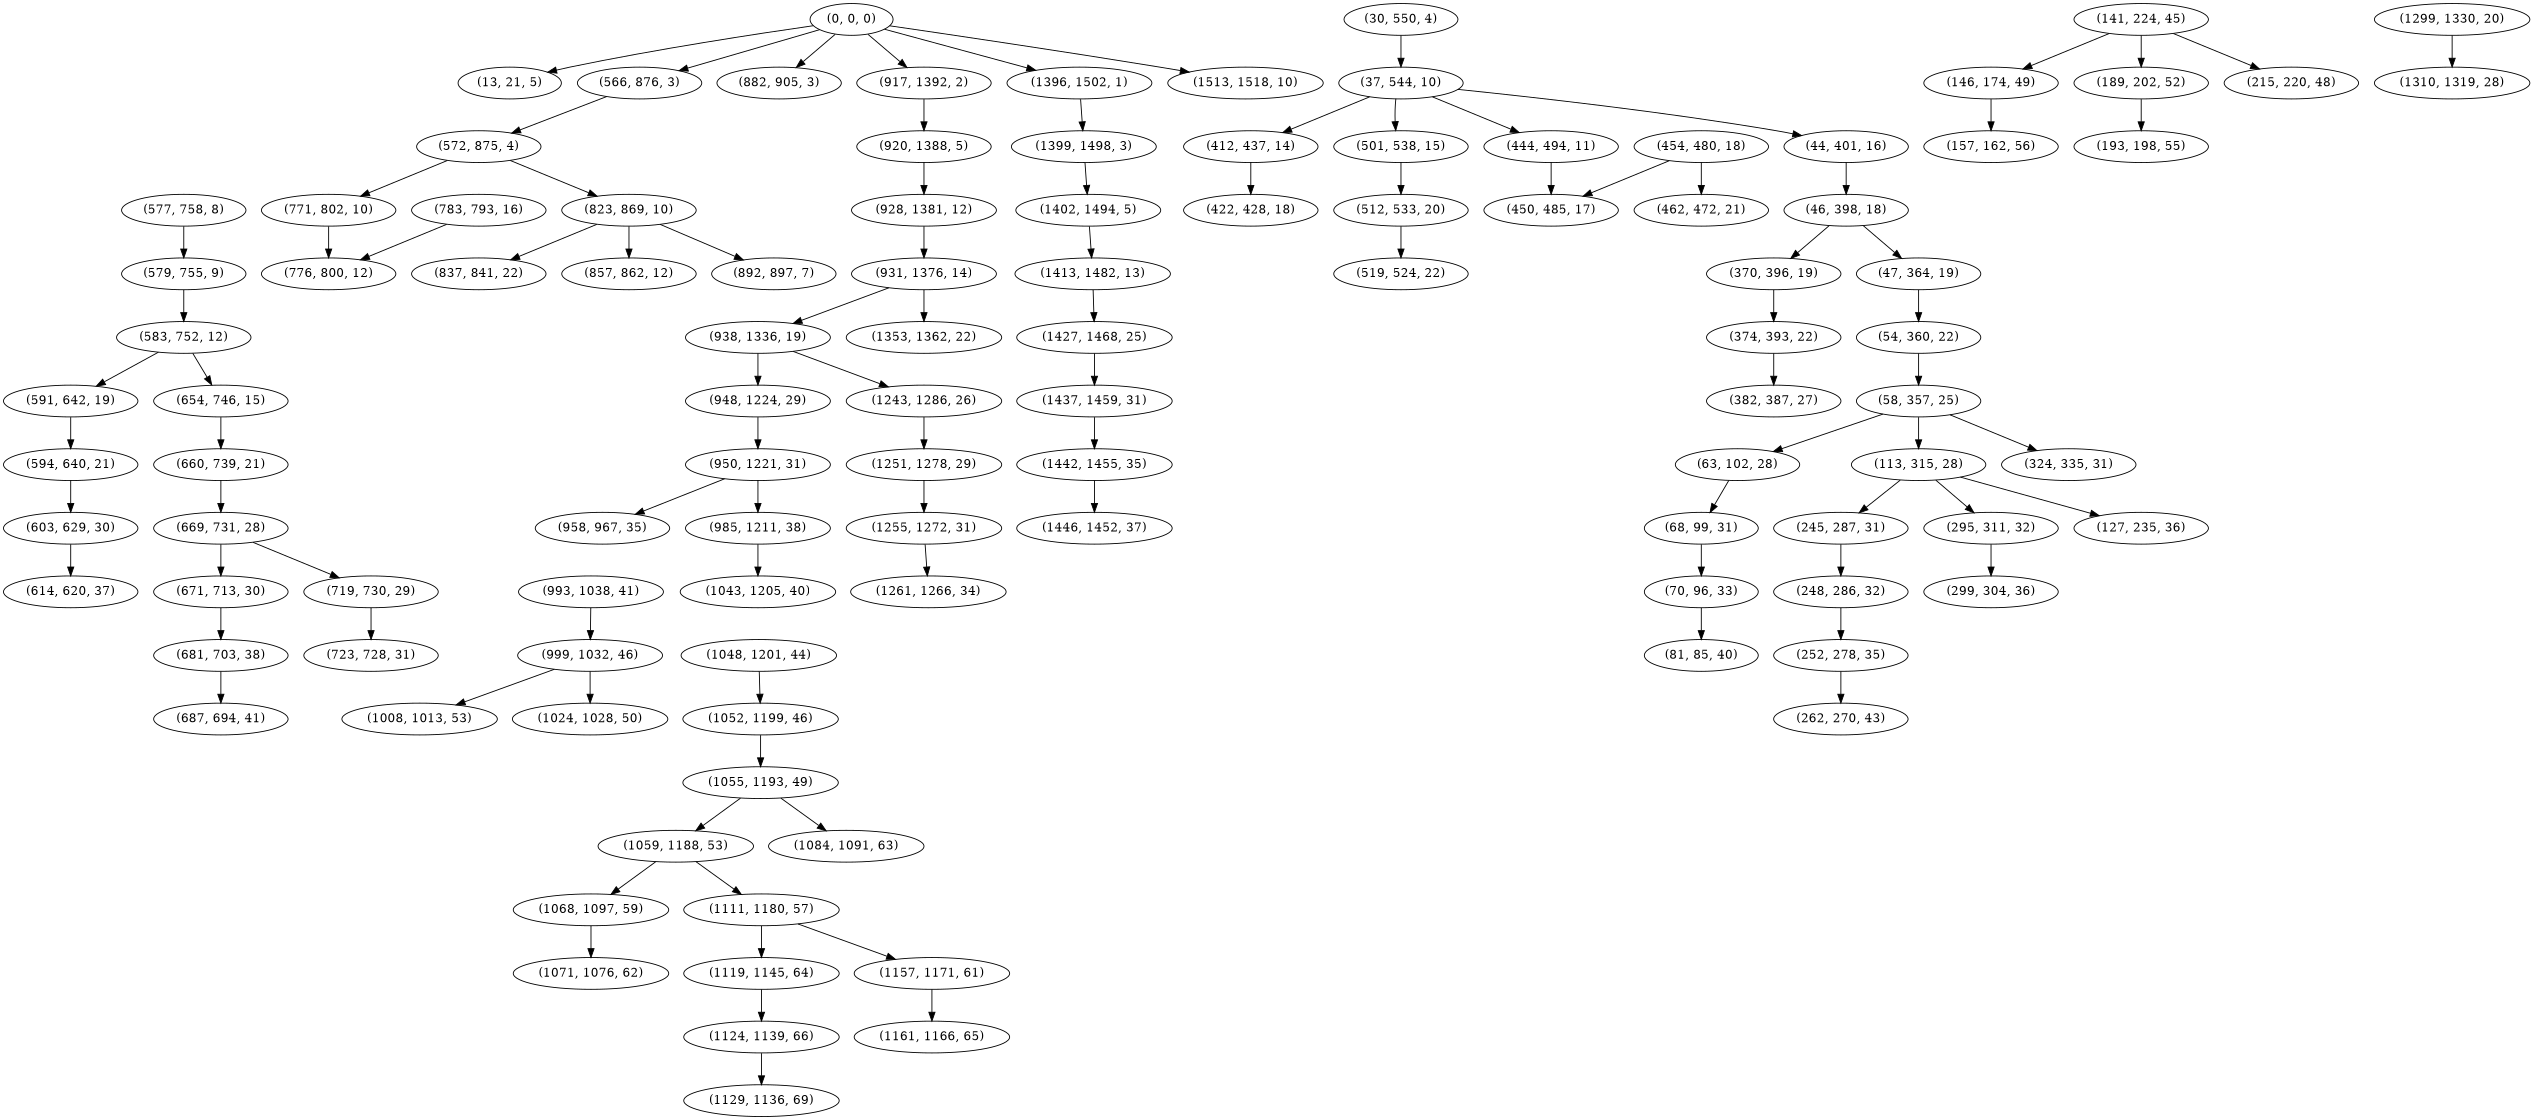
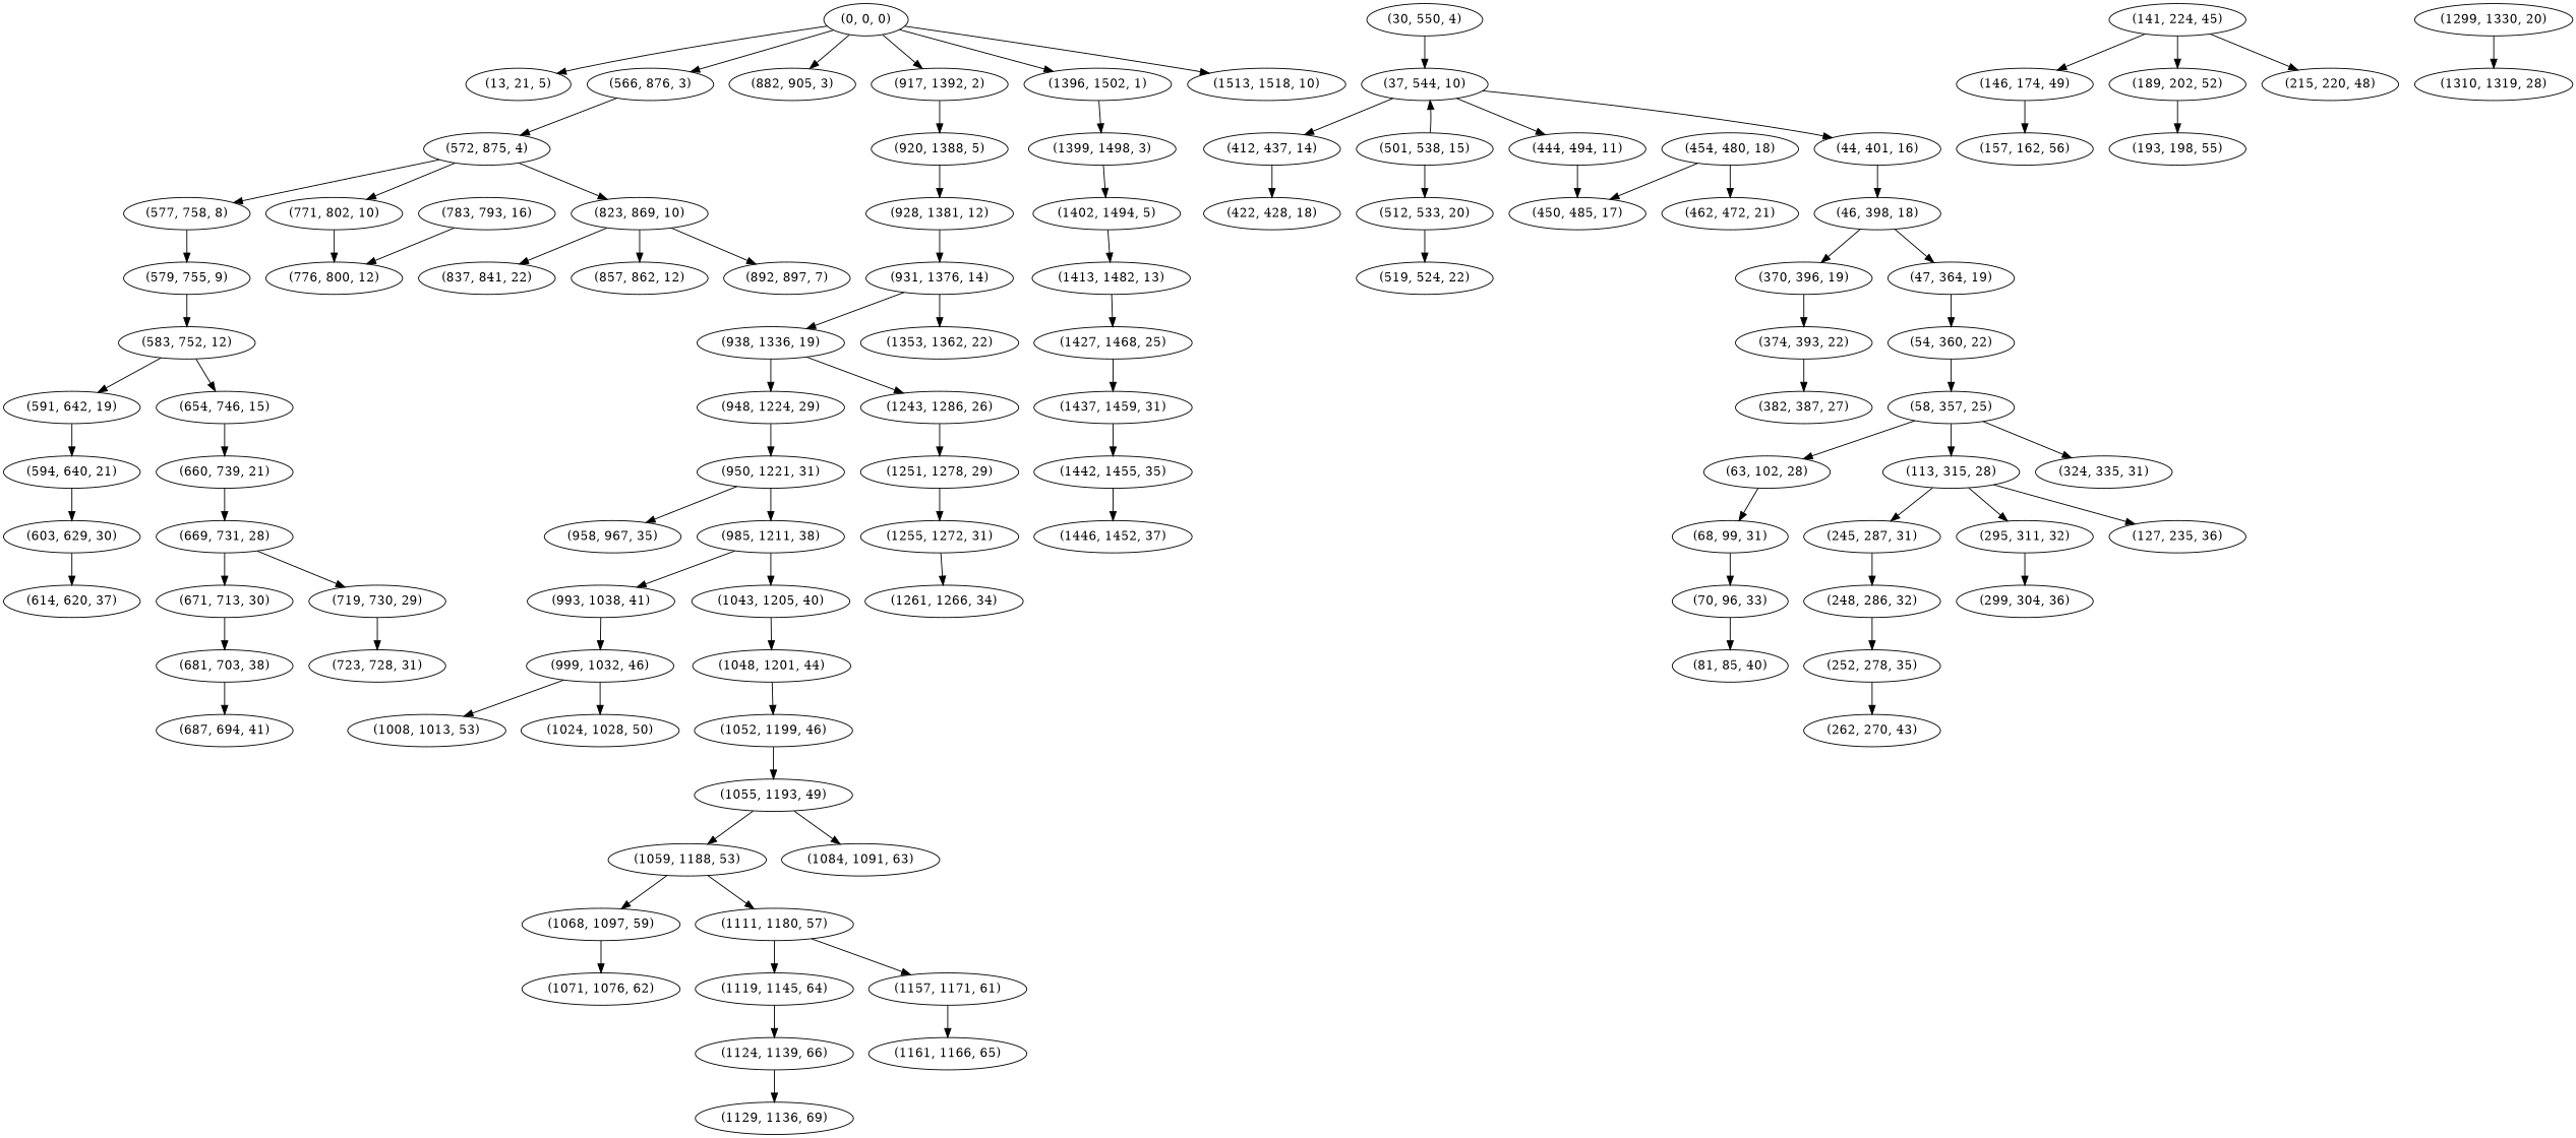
  digraph {
    "(0, 0, 0)"
    "(13, 21, 5)"
    "(566, 876, 3)"
    "(882, 905, 3)"
    "(917, 1392, 2)"
    "(1396, 1502, 1)"
    "(1513, 1518, 10)"
    "(30, 550, 4)"
    "(37, 544, 10)"
    "(572, 875, 4)"
    "(920, 1388, 5)"
    "(1399, 1498, 3)"
    "(44, 401, 16)"
    "(412, 437, 14)"
    "(444, 494, 11)"
    "(501, 538, 15)"
    "(46, 398, 18)"
    "(422, 428, 18)"
    "(450, 485, 17)"
    "(512, 533, 20)"
    "(47, 364, 19)"
    "(370, 396, 19)"
    "(54, 360, 22)"
    "(374, 393, 22)"
    "(58, 357, 25)"
    "(63, 102, 28)"
    "(113, 315, 28)"
    "(324, 335, 31)"
    "(68, 99, 31)"
    "(127, 235, 36)"
    "(245, 287, 31)"
    "(295, 311, 32)"
    "(70, 96, 33)"
    "(81, 85, 40)"
    "(248, 286, 32)"
    "(299, 304, 36)"
    "(141, 224, 45)"
    "(146, 174, 49)"
    "(189, 202, 52)"
    "(215, 220, 48)"
    "(157, 162, 56)"
    "(193, 198, 55)"
    "(252, 278, 35)"
    "(262, 270, 43)"
    "(382, 387, 27)"
    "(454, 480, 18)"
    "(462, 472, 21)"
    "(519, 524, 22)"
    "(577, 758, 8)"
    "(771, 802, 10)"
    "(823, 869, 10)"
    "(579, 755, 9)"
    "(776, 800, 12)"
    "(837, 841, 22)"
    "(857, 862, 12)"
    "(892, 897, 7)"
    "(583, 752, 12)"
    "(591, 642, 19)"
    "(654, 746, 15)"
    "(594, 640, 21)"
    "(660, 739, 21)"
    "(603, 629, 30)"
    "(614, 620, 37)"
    "(669, 731, 28)"
    "(671, 713, 30)"
    "(719, 730, 29)"
    "(681, 703, 38)"
    "(723, 728, 31)"
    "(687, 694, 41)"
    "(783, 793, 16)"
    "(928, 1381, 12)"
    "(931, 1376, 14)"
    "(938, 1336, 19)"
    "(1353, 1362, 22)"
    "(948, 1224, 29)"
    "(1243, 1286, 26)"
    "(950, 1221, 31)"
    "(1251, 1278, 29)"
    "(1299, 1330, 20)"
    "(1310, 1319, 28)"
    "(958, 967, 35)"
    "(985, 1211, 38)"
    "(993, 1038, 41)"
    "(1043, 1205, 40)"
    "(999, 1032, 46)"
    "(1048, 1201, 44)"
    "(1008, 1013, 53)"
    "(1024, 1028, 50)"
    "(1052, 1199, 46)"
    "(1055, 1193, 49)"
    "(1059, 1188, 53)"
    "(1084, 1091, 63)"
    "(1068, 1097, 59)"
    "(1111, 1180, 57)"
    "(1071, 1076, 62)"
    "(1119, 1145, 64)"
    "(1157, 1171, 61)"
    "(1124, 1139, 66)"
    "(1161, 1166, 65)"
    "(1129, 1136, 69)"
    "(1255, 1272, 31)"
    "(1261, 1266, 34)"
    "(1402, 1494, 5)"
    "(1413, 1482, 13)"
    "(1427, 1468, 25)"
    "(1437, 1459, 31)"
    "(1442, 1455, 35)"
    "(1446, 1452, 37)"
    "(0, 0, 0)" -> "(13, 21, 5)"
    "(0, 0, 0)" -> "(566, 876, 3)"
    "(0, 0, 0)" -> "(882, 905, 3)"
    "(0, 0, 0)" -> "(917, 1392, 2)"
    "(0, 0, 0)" -> "(1396, 1502, 1)"
    "(0, 0, 0)" -> "(1513, 1518, 10)"
    "(566, 876, 3)" -> "(572, 875, 4)"
    "(917, 1392, 2)" -> "(920, 1388, 5)"
    "(1396, 1502, 1)" -> "(1399, 1498, 3)"
    "(30, 550, 4)" -> "(37, 544, 10)"
    "(37, 544, 10)" -> "(44, 401, 16)"
    "(37, 544, 10)" -> "(412, 437, 14)"
    "(37, 544, 10)" -> "(444, 494, 11)"
-   "(37, 544, 10)" -> "(501, 538, 15)"
+   "(501, 538, 15)" -> "(37, 544, 10)"
+   "(572, 875, 4)" -> "(577, 758, 8)"
    "(572, 875, 4)" -> "(771, 802, 10)"
    "(572, 875, 4)" -> "(823, 869, 10)"
    "(920, 1388, 5)" -> "(928, 1381, 12)"
    "(1399, 1498, 3)" -> "(1402, 1494, 5)"
    "(44, 401, 16)" -> "(46, 398, 18)"
    "(412, 437, 14)" -> "(422, 428, 18)"
    "(444, 494, 11)" -> "(450, 485, 17)"
    "(501, 538, 15)" -> "(512, 533, 20)"
    "(46, 398, 18)" -> "(47, 364, 19)"
    "(46, 398, 18)" -> "(370, 396, 19)"
    "(512, 533, 20)" -> "(519, 524, 22)"
    "(47, 364, 19)" -> "(54, 360, 22)"
    "(370, 396, 19)" -> "(374, 393, 22)"
    "(54, 360, 22)" -> "(58, 357, 25)"
    "(374, 393, 22)" -> "(382, 387, 27)"
    "(58, 357, 25)" -> "(63, 102, 28)"
    "(58, 357, 25)" -> "(113, 315, 28)"
    "(58, 357, 25)" -> "(324, 335, 31)"
    "(63, 102, 28)" -> "(68, 99, 31)"
    "(113, 315, 28)" -> "(127, 235, 36)"
    "(113, 315, 28)" -> "(245, 287, 31)"
    "(113, 315, 28)" -> "(295, 311, 32)"
    "(68, 99, 31)" -> "(70, 96, 33)"
    "(245, 287, 31)" -> "(248, 286, 32)"
    "(295, 311, 32)" -> "(299, 304, 36)"
    "(70, 96, 33)" -> "(81, 85, 40)"
    "(248, 286, 32)" -> "(252, 278, 35)"
    "(141, 224, 45)" -> "(146, 174, 49)"
    "(141, 224, 45)" -> "(189, 202, 52)"
    "(141, 224, 45)" -> "(215, 220, 48)"
    "(146, 174, 49)" -> "(157, 162, 56)"
    "(189, 202, 52)" -> "(193, 198, 55)"
    "(252, 278, 35)" -> "(262, 270, 43)"
    "(454, 480, 18)" -> "(450, 485, 17)"
    "(454, 480, 18)" -> "(462, 472, 21)"
    "(577, 758, 8)" -> "(579, 755, 9)"
    "(771, 802, 10)" -> "(776, 800, 12)"
    "(823, 869, 10)" -> "(837, 841, 22)"
    "(823, 869, 10)" -> "(857, 862, 12)"
    "(823, 869, 10)" -> "(892, 897, 7)"
    "(579, 755, 9)" -> "(583, 752, 12)"
    "(583, 752, 12)" -> "(591, 642, 19)"
    "(583, 752, 12)" -> "(654, 746, 15)"
    "(591, 642, 19)" -> "(594, 640, 21)"
    "(654, 746, 15)" -> "(660, 739, 21)"
    "(594, 640, 21)" -> "(603, 629, 30)"
    "(660, 739, 21)" -> "(669, 731, 28)"
    "(603, 629, 30)" -> "(614, 620, 37)"
    "(669, 731, 28)" -> "(671, 713, 30)"
    "(669, 731, 28)" -> "(719, 730, 29)"
    "(671, 713, 30)" -> "(681, 703, 38)"
    "(719, 730, 29)" -> "(723, 728, 31)"
    "(681, 703, 38)" -> "(687, 694, 41)"
    "(783, 793, 16)" -> "(776, 800, 12)"
    "(928, 1381, 12)" -> "(931, 1376, 14)"
    "(931, 1376, 14)" -> "(938, 1336, 19)"
    "(931, 1376, 14)" -> "(1353, 1362, 22)"
    "(938, 1336, 19)" -> "(948, 1224, 29)"
    "(938, 1336, 19)" -> "(1243, 1286, 26)"
    "(948, 1224, 29)" -> "(950, 1221, 31)"
    "(1243, 1286, 26)" -> "(1251, 1278, 29)"
    "(950, 1221, 31)" -> "(958, 967, 35)"
    "(950, 1221, 31)" -> "(985, 1211, 38)"
    "(1251, 1278, 29)" -> "(1255, 1272, 31)"
    "(1299, 1330, 20)" -> "(1310, 1319, 28)"
+   "(985, 1211, 38)" -> "(993, 1038, 41)"
    "(985, 1211, 38)" -> "(1043, 1205, 40)"
    "(993, 1038, 41)" -> "(999, 1032, 46)"
+   "(1043, 1205, 40)" -> "(1048, 1201, 44)"
    "(999, 1032, 46)" -> "(1008, 1013, 53)"
    "(999, 1032, 46)" -> "(1024, 1028, 50)"
    "(1048, 1201, 44)" -> "(1052, 1199, 46)"
    "(1052, 1199, 46)" -> "(1055, 1193, 49)"
    "(1055, 1193, 49)" -> "(1059, 1188, 53)"
    "(1055, 1193, 49)" -> "(1084, 1091, 63)"
    "(1059, 1188, 53)" -> "(1068, 1097, 59)"
    "(1059, 1188, 53)" -> "(1111, 1180, 57)"
    "(1068, 1097, 59)" -> "(1071, 1076, 62)"
    "(1111, 1180, 57)" -> "(1119, 1145, 64)"
    "(1111, 1180, 57)" -> "(1157, 1171, 61)"
    "(1119, 1145, 64)" -> "(1124, 1139, 66)"
    "(1157, 1171, 61)" -> "(1161, 1166, 65)"
    "(1124, 1139, 66)" -> "(1129, 1136, 69)"
    "(1255, 1272, 31)" -> "(1261, 1266, 34)"
    "(1402, 1494, 5)" -> "(1413, 1482, 13)"
    "(1413, 1482, 13)" -> "(1427, 1468, 25)"
    "(1427, 1468, 25)" -> "(1437, 1459, 31)"
    "(1437, 1459, 31)" -> "(1442, 1455, 35)"
    "(1442, 1455, 35)" -> "(1446, 1452, 37)"
  }
